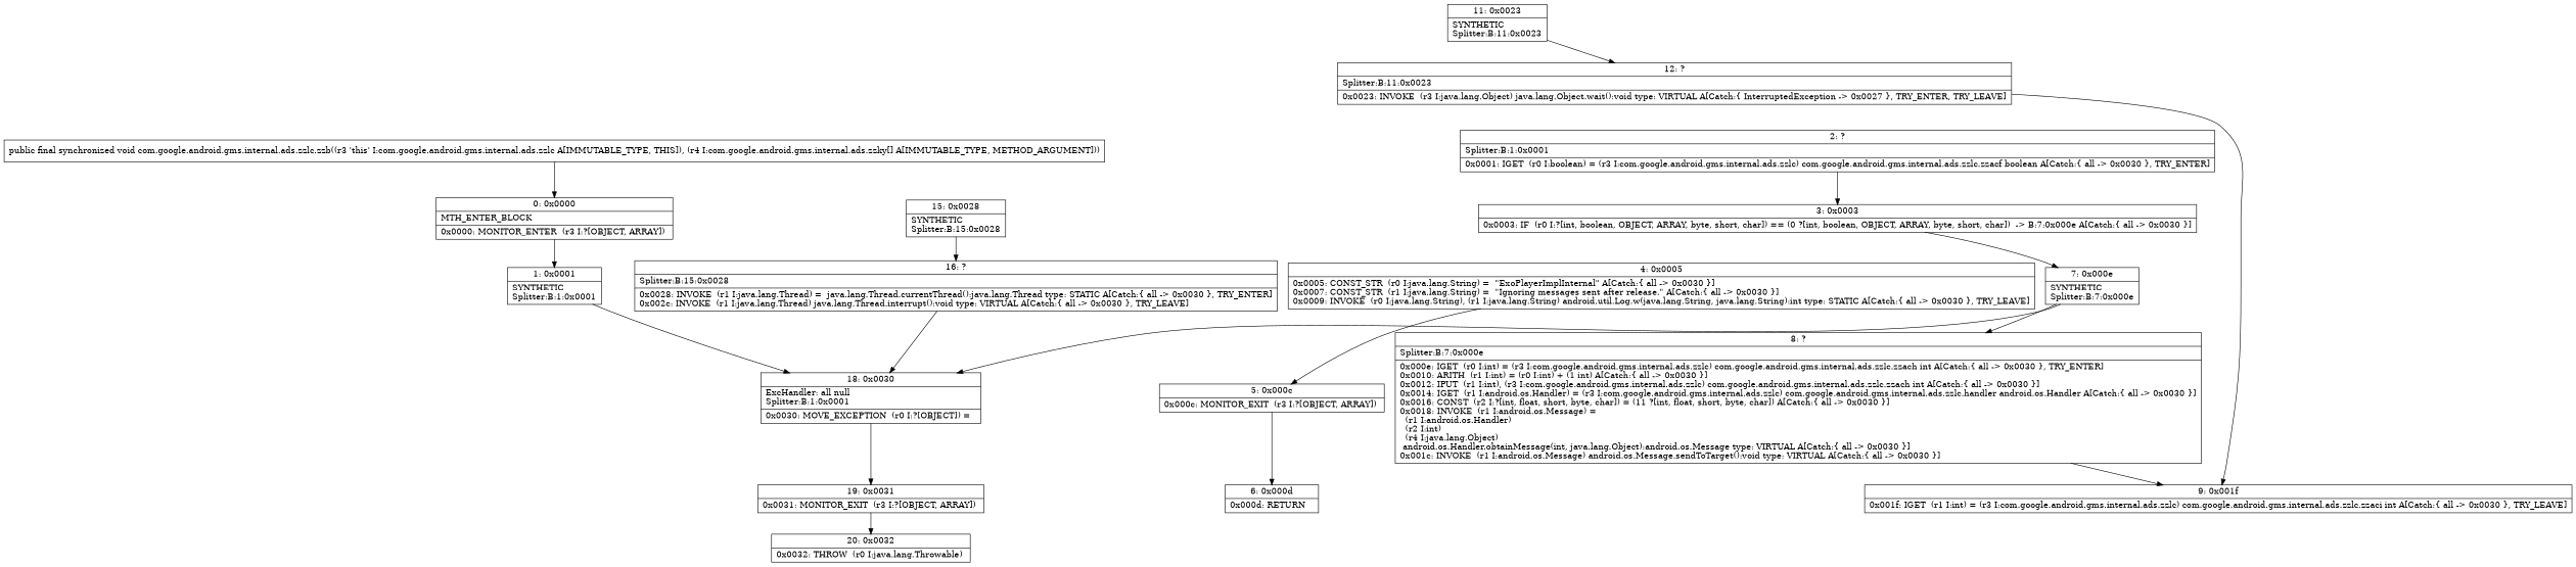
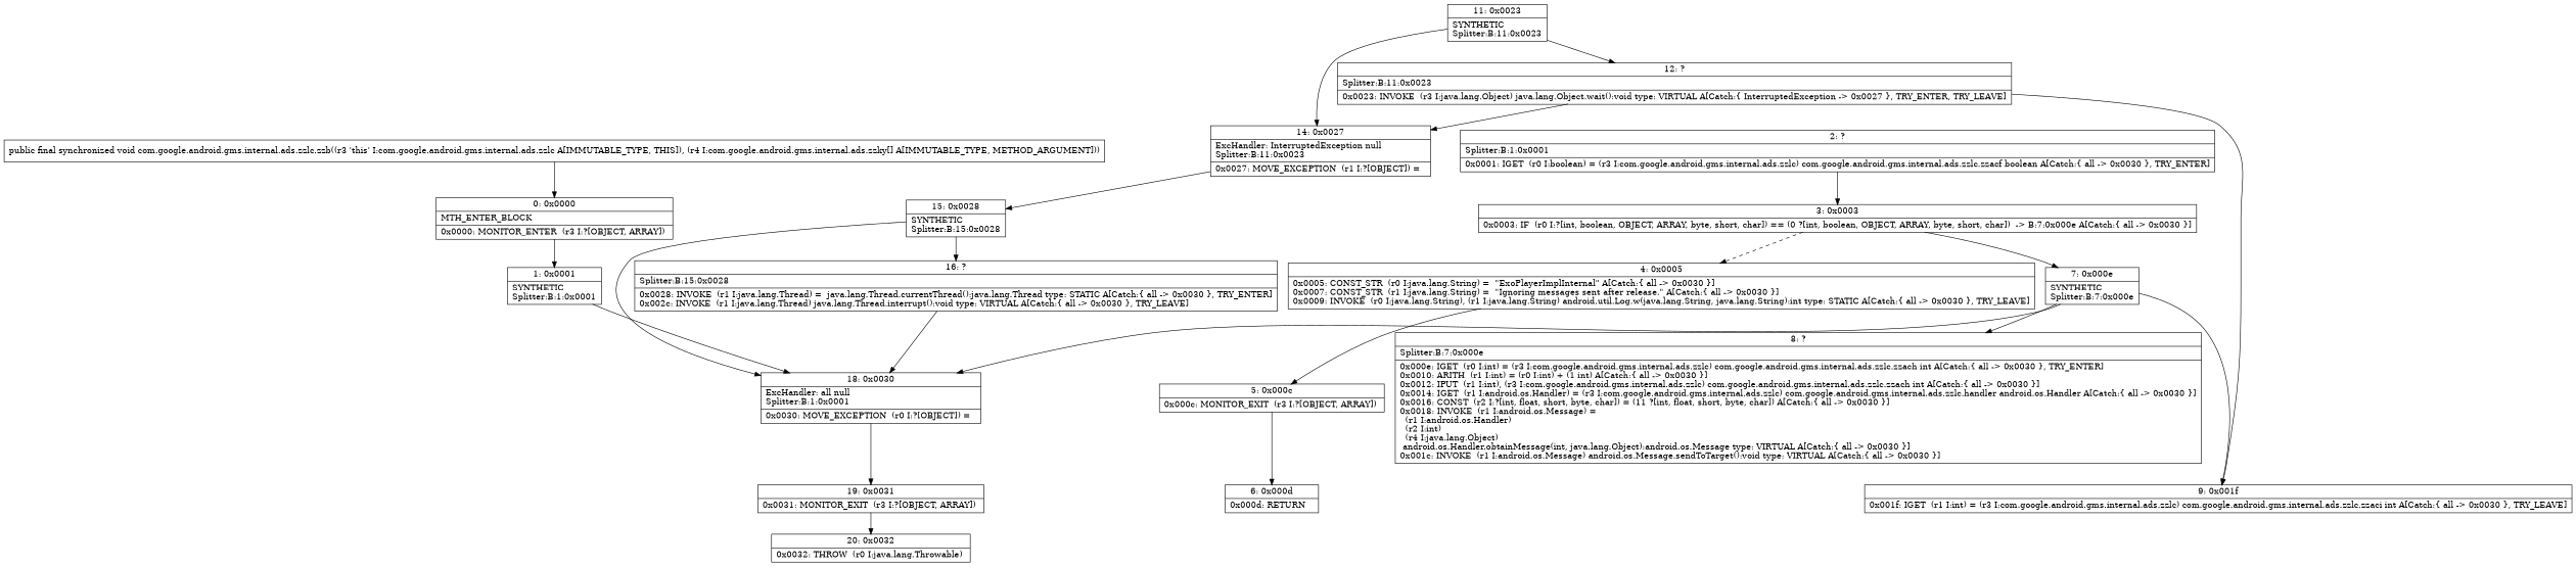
  digraph {
    node [shape=record]
    n1 [label="{0\:\ 0x0000|MTH_ENTER_BLOCK\l|0x0000: MONITOR_ENTER  (r3 I:?[OBJECT, ARRAY]) \l}"]
    n2 [label="{1\:\ 0x0001|SYNTHETIC\lSplitter:B:1:0x0001\l}"]
    n3 [label="{18\:\ 0x0030|ExcHandler: all null\lSplitter:B:1:0x0001\l|0x0030: MOVE_EXCEPTION  (r0 I:?[OBJECT]) =  \l}"]
    n4 [label="{2\:\ ?|Splitter:B:1:0x0001\l|0x0001: IGET  (r0 I:boolean) = (r3 I:com.google.android.gms.internal.ads.zzlc) com.google.android.gms.internal.ads.zzlc.zzacf boolean A[Catch:\{ all \-\> 0x0030 \}, TRY_ENTER]\l}"]
    n5 [label="{3\:\ 0x0003|0x0003: IF  (r0 I:?[int, boolean, OBJECT, ARRAY, byte, short, char]) == (0 ?[int, boolean, OBJECT, ARRAY, byte, short, char])  \-\> B:7:0x000e A[Catch:\{ all \-\> 0x0030 \}]\l}"]
    n6 [label="{19\:\ 0x0031|0x0031: MONITOR_EXIT  (r3 I:?[OBJECT, ARRAY]) \l}"]
    n7 [label="{4\:\ 0x0005|0x0005: CONST_STR  (r0 I:java.lang.String) =  \"ExoPlayerImplInternal\" A[Catch:\{ all \-\> 0x0030 \}]\l0x0007: CONST_STR  (r1 I:java.lang.String) =  \"Ignoring messages sent after release.\" A[Catch:\{ all \-\> 0x0030 \}]\l0x0009: INVOKE  (r0 I:java.lang.String), (r1 I:java.lang.String) android.util.Log.w(java.lang.String, java.lang.String):int type: STATIC A[Catch:\{ all \-\> 0x0030 \}, TRY_LEAVE]\l}"]
    n8 [label="{7\:\ 0x000e|SYNTHETIC\lSplitter:B:7:0x000e\l}"]
    n9 [label="{5\:\ 0x000c|0x000c: MONITOR_EXIT  (r3 I:?[OBJECT, ARRAY]) \l}"]
    n10 [label="{8\:\ ?|Splitter:B:7:0x000e\l|0x000e: IGET  (r0 I:int) = (r3 I:com.google.android.gms.internal.ads.zzlc) com.google.android.gms.internal.ads.zzlc.zzach int A[Catch:\{ all \-\> 0x0030 \}, TRY_ENTER]\l0x0010: ARITH  (r1 I:int) = (r0 I:int) + (1 int) A[Catch:\{ all \-\> 0x0030 \}]\l0x0012: IPUT  (r1 I:int), (r3 I:com.google.android.gms.internal.ads.zzlc) com.google.android.gms.internal.ads.zzlc.zzach int A[Catch:\{ all \-\> 0x0030 \}]\l0x0014: IGET  (r1 I:android.os.Handler) = (r3 I:com.google.android.gms.internal.ads.zzlc) com.google.android.gms.internal.ads.zzlc.handler android.os.Handler A[Catch:\{ all \-\> 0x0030 \}]\l0x0016: CONST  (r2 I:?[int, float, short, byte, char]) = (11 ?[int, float, short, byte, char]) A[Catch:\{ all \-\> 0x0030 \}]\l0x0018: INVOKE  (r1 I:android.os.Message) = \l  (r1 I:android.os.Handler)\l  (r2 I:int)\l  (r4 I:java.lang.Object)\l android.os.Handler.obtainMessage(int, java.lang.Object):android.os.Message type: VIRTUAL A[Catch:\{ all \-\> 0x0030 \}]\l0x001c: INVOKE  (r1 I:android.os.Message) android.os.Message.sendToTarget():void type: VIRTUAL A[Catch:\{ all \-\> 0x0030 \}]\l}"]
    n11 [label="{6\:\ 0x000d|0x000d: RETURN   \l}"]
    n12 [label="{9\:\ 0x001f|0x001f: IGET  (r1 I:int) = (r3 I:com.google.android.gms.internal.ads.zzlc) com.google.android.gms.internal.ads.zzlc.zzaci int A[Catch:\{ all \-\> 0x0030 \}, TRY_LEAVE]\l}"]
    n13 [label="{11\:\ 0x0023|SYNTHETIC\lSplitter:B:11:0x0023\l}"]
    n14 [label="{12\:\ ?|Splitter:B:11:0x0023\l|0x0023: INVOKE  (r3 I:java.lang.Object) java.lang.Object.wait():void type: VIRTUAL A[Catch:\{ InterruptedException \-\> 0x0027 \}, TRY_ENTER, TRY_LEAVE]\l}"]
+   n15 [label="{14\:\ 0x0027|ExcHandler: InterruptedException null\lSplitter:B:11:0x0023\l|0x0027: MOVE_EXCEPTION  (r1 I:?[OBJECT]) =  \l}"]
    n16 [label="{15\:\ 0x0028|SYNTHETIC\lSplitter:B:15:0x0028\l}"]
    n17 [label="{16\:\ ?|Splitter:B:15:0x0028\l|0x0028: INVOKE  (r1 I:java.lang.Thread) =  java.lang.Thread.currentThread():java.lang.Thread type: STATIC A[Catch:\{ all \-\> 0x0030 \}, TRY_ENTER]\l0x002c: INVOKE  (r1 I:java.lang.Thread) java.lang.Thread.interrupt():void type: VIRTUAL A[Catch:\{ all \-\> 0x0030 \}, TRY_LEAVE]\l}"]
    n18 [label="{20\:\ 0x0032|0x0032: THROW  (r0 I:java.lang.Throwable) \l}"]
    n19 [label="{public final synchronized void com.google.android.gms.internal.ads.zzlc.zzb((r3 'this' I:com.google.android.gms.internal.ads.zzlc A[IMMUTABLE_TYPE, THIS]), (r4 I:com.google.android.gms.internal.ads.zzky[] A[IMMUTABLE_TYPE, METHOD_ARGUMENT])) }"]
    n1 -> n2
    n2 -> n3
    n3 -> n6
    n4 -> n5
+   n5 -> n7 [style=dashed]
    n5 -> n8
    n6 -> n18
    n7 -> n9
    n8 -> n3
    n8 -> n10
    n9 -> n11
-   n10 -> n12
+   n8 -> n12
    n13 -> n14
+   n13 -> n15
    n14 -> n12
+   n14 -> n15
+   n15 -> n16
+   n16 -> n3
    n16 -> n17
    n17 -> n3
    n19 -> n1
  }
